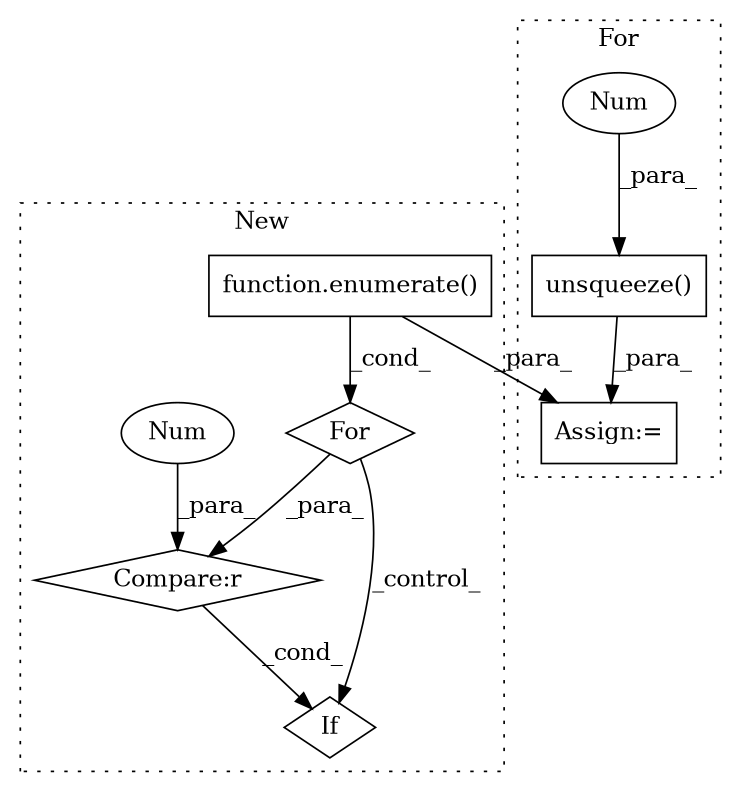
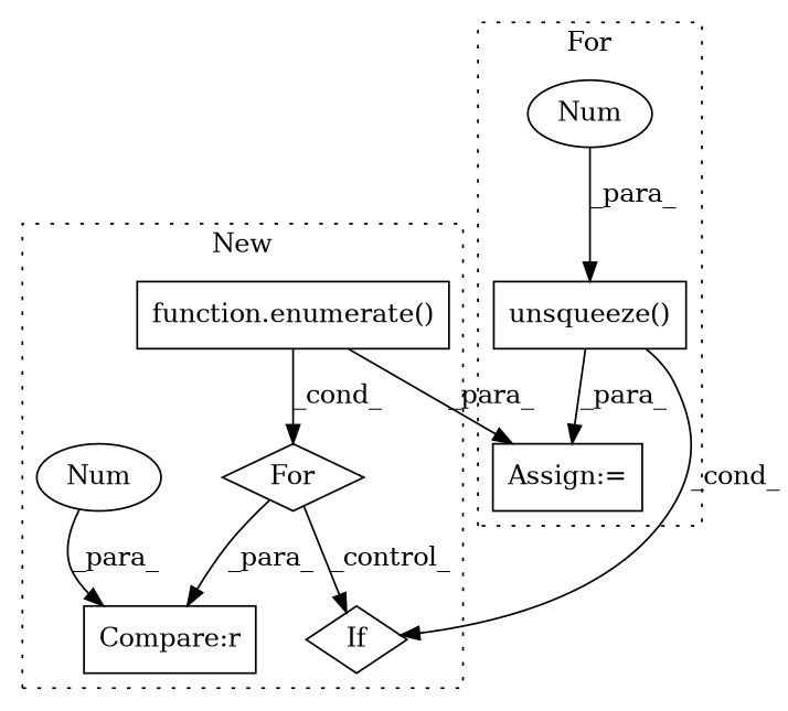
  digraph {
    node [a=75 l=1 shape=box]
    n1 [l="26,1" label="unsqueeze()" s="16856,16883"]
    n2 [a=76 label=Num s=16882 shape=ellipse]
    n3 [a=68 l=3 label="Assign:=" s=17260]
    n4 [l="10,1" label="function.enumerate()" s="16546,16566"]
    n5 [a=96 l=3 label=If s=16964 shape=diamond]
    n6 [a=107 l="4,10" label=For s="16525,16567" shape=diamond]
-   n7 [a=40 l=6 label="Compare:r" s=17024 shape=diamond]
+   n7 [a=40 l=6 label="Compare:r" s=17024]
    n8 [a=76 label=Num s=17029 shape=ellipse]
    subgraph cluster_1 {
      label=For
      style=dotted
      n1
      n2
      n3
    }
    subgraph cluster_2 {
      label=New
      style=dotted
      n4
      n5
      n6
      n7
      n8
    }
    n1 -> n3 [label=_para_]
    n2 -> n1 [label=_para_]
    n4 -> n3 [label=_para_]
    n4 -> n6 [label=_cond_]
    n6 -> n5 [label=_control_]
    n6 -> n7 [label=_para_]
-   n7 -> n5 [label=_cond_]
+   n1 -> n5 [label=_cond_]
    n8 -> n7 [label=_para_]
  }
